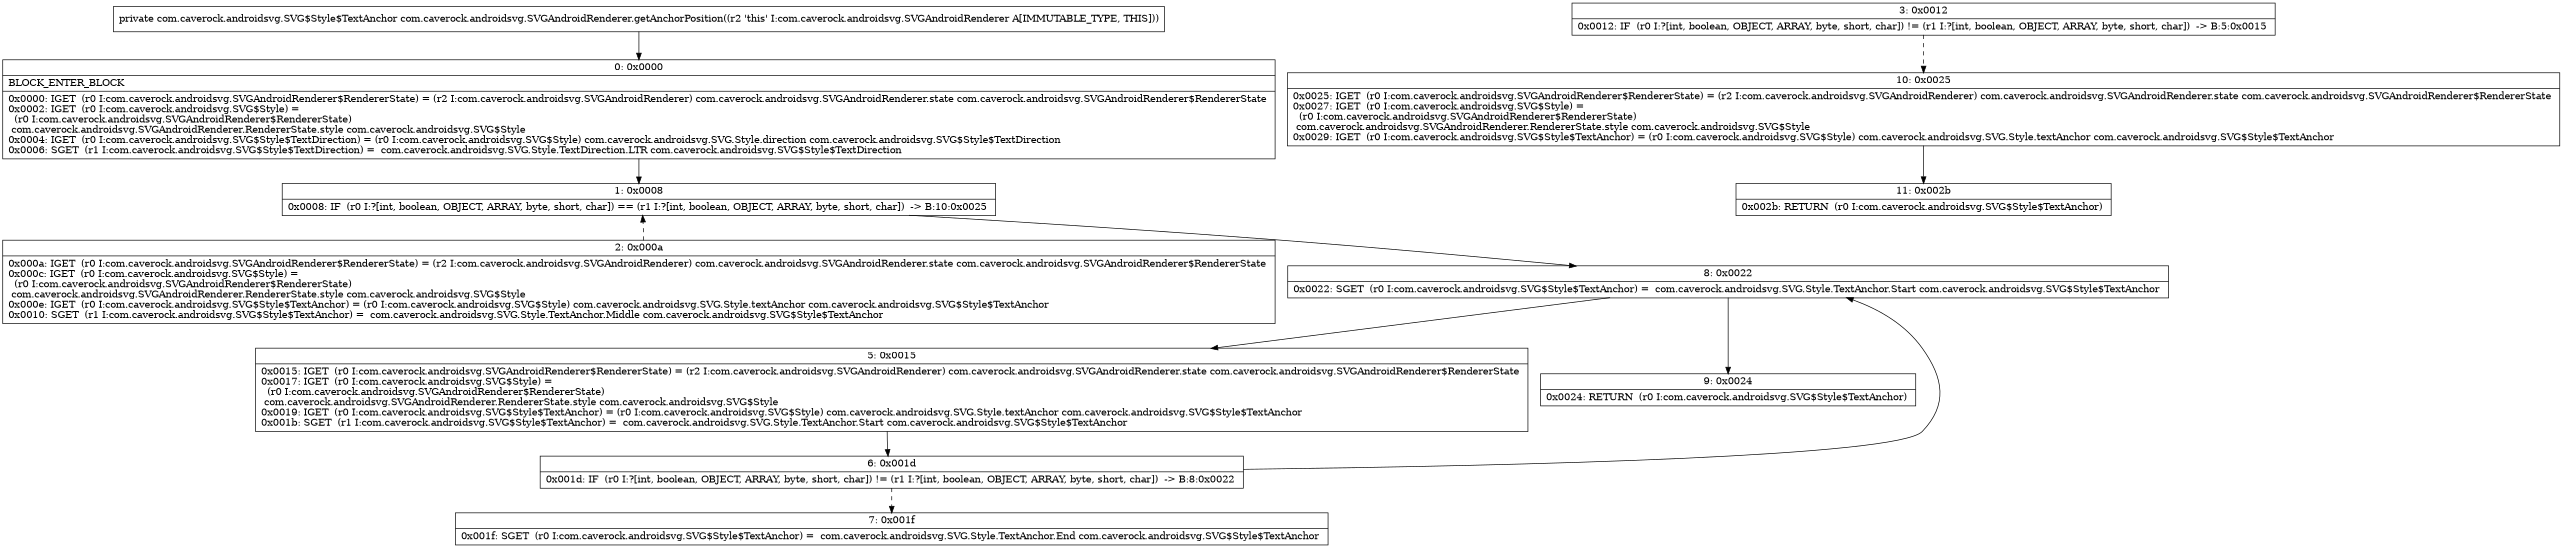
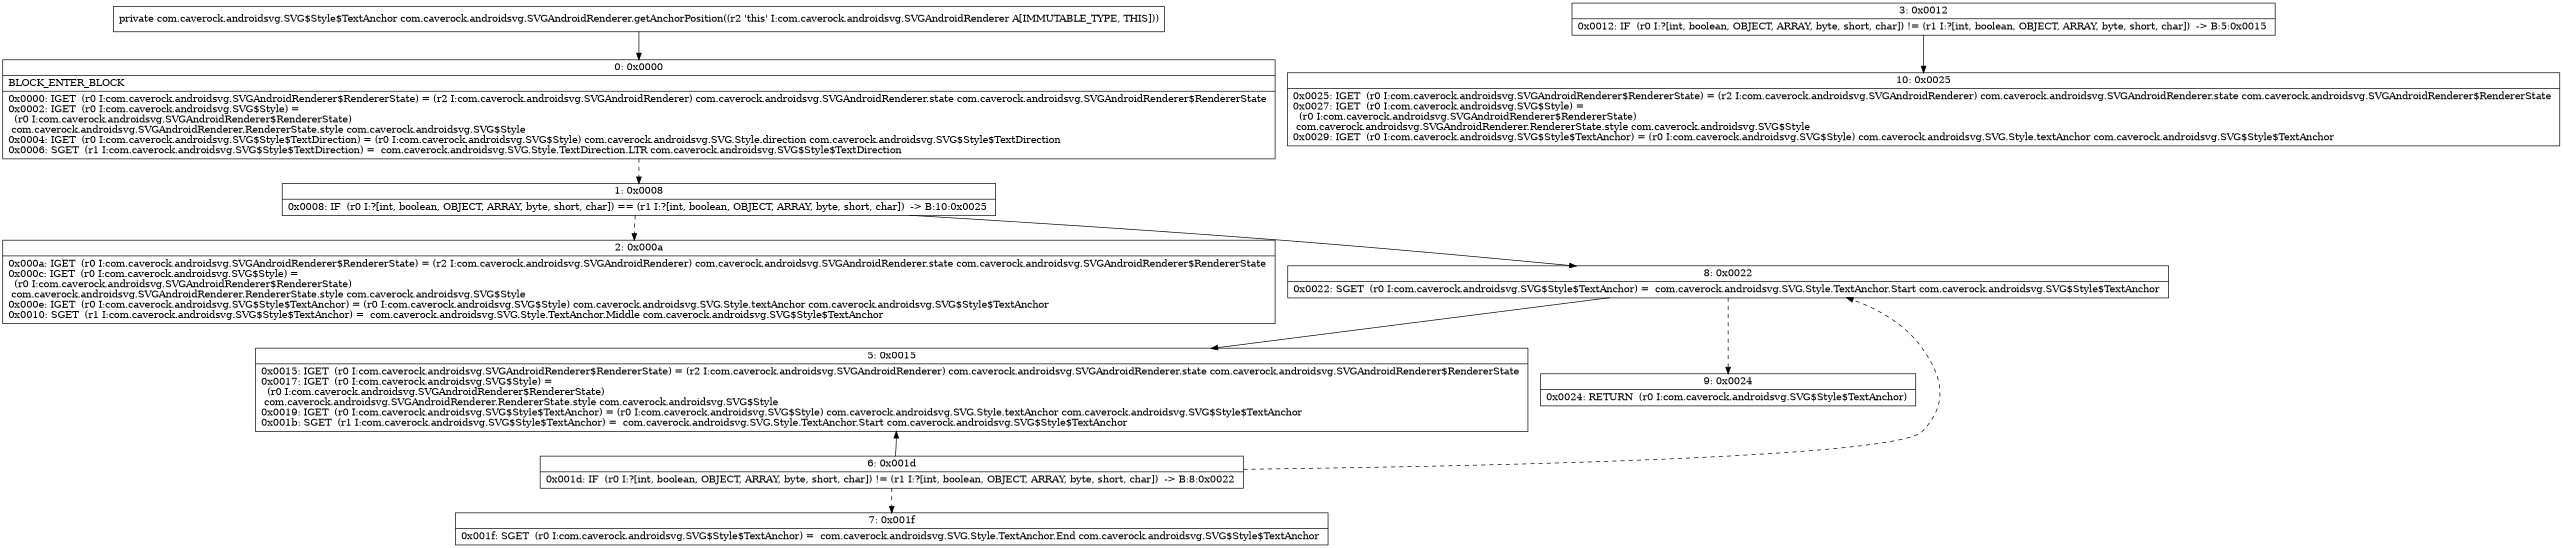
  digraph {
    node [shape=record]
    n1 [label="{0\:\ 0x0000|BLOCK_ENTER_BLOCK\l|0x0000: IGET  (r0 I:com.caverock.androidsvg.SVGAndroidRenderer$RendererState) = (r2 I:com.caverock.androidsvg.SVGAndroidRenderer) com.caverock.androidsvg.SVGAndroidRenderer.state com.caverock.androidsvg.SVGAndroidRenderer$RendererState \l0x0002: IGET  (r0 I:com.caverock.androidsvg.SVG$Style) = \l  (r0 I:com.caverock.androidsvg.SVGAndroidRenderer$RendererState)\l com.caverock.androidsvg.SVGAndroidRenderer.RendererState.style com.caverock.androidsvg.SVG$Style \l0x0004: IGET  (r0 I:com.caverock.androidsvg.SVG$Style$TextDirection) = (r0 I:com.caverock.androidsvg.SVG$Style) com.caverock.androidsvg.SVG.Style.direction com.caverock.androidsvg.SVG$Style$TextDirection \l0x0006: SGET  (r1 I:com.caverock.androidsvg.SVG$Style$TextDirection) =  com.caverock.androidsvg.SVG.Style.TextDirection.LTR com.caverock.androidsvg.SVG$Style$TextDirection \l}"]
    n2 [label="{1\:\ 0x0008|0x0008: IF  (r0 I:?[int, boolean, OBJECT, ARRAY, byte, short, char]) == (r1 I:?[int, boolean, OBJECT, ARRAY, byte, short, char])  \-\> B:10:0x0025 \l}"]
    n3 [label="{2\:\ 0x000a|0x000a: IGET  (r0 I:com.caverock.androidsvg.SVGAndroidRenderer$RendererState) = (r2 I:com.caverock.androidsvg.SVGAndroidRenderer) com.caverock.androidsvg.SVGAndroidRenderer.state com.caverock.androidsvg.SVGAndroidRenderer$RendererState \l0x000c: IGET  (r0 I:com.caverock.androidsvg.SVG$Style) = \l  (r0 I:com.caverock.androidsvg.SVGAndroidRenderer$RendererState)\l com.caverock.androidsvg.SVGAndroidRenderer.RendererState.style com.caverock.androidsvg.SVG$Style \l0x000e: IGET  (r0 I:com.caverock.androidsvg.SVG$Style$TextAnchor) = (r0 I:com.caverock.androidsvg.SVG$Style) com.caverock.androidsvg.SVG.Style.textAnchor com.caverock.androidsvg.SVG$Style$TextAnchor \l0x0010: SGET  (r1 I:com.caverock.androidsvg.SVG$Style$TextAnchor) =  com.caverock.androidsvg.SVG.Style.TextAnchor.Middle com.caverock.androidsvg.SVG$Style$TextAnchor \l}"]
    n4 [label="{8\:\ 0x0022|0x0022: SGET  (r0 I:com.caverock.androidsvg.SVG$Style$TextAnchor) =  com.caverock.androidsvg.SVG.Style.TextAnchor.Start com.caverock.androidsvg.SVG$Style$TextAnchor \l}"]
    n5 [label="{10\:\ 0x0025|0x0025: IGET  (r0 I:com.caverock.androidsvg.SVGAndroidRenderer$RendererState) = (r2 I:com.caverock.androidsvg.SVGAndroidRenderer) com.caverock.androidsvg.SVGAndroidRenderer.state com.caverock.androidsvg.SVGAndroidRenderer$RendererState \l0x0027: IGET  (r0 I:com.caverock.androidsvg.SVG$Style) = \l  (r0 I:com.caverock.androidsvg.SVGAndroidRenderer$RendererState)\l com.caverock.androidsvg.SVGAndroidRenderer.RendererState.style com.caverock.androidsvg.SVG$Style \l0x0029: IGET  (r0 I:com.caverock.androidsvg.SVG$Style$TextAnchor) = (r0 I:com.caverock.androidsvg.SVG$Style) com.caverock.androidsvg.SVG.Style.textAnchor com.caverock.androidsvg.SVG$Style$TextAnchor \l}"]
-   n6 [label="{11\:\ 0x002b|0x002b: RETURN  (r0 I:com.caverock.androidsvg.SVG$Style$TextAnchor) \l}"]
    n7 [label="{3\:\ 0x0012|0x0012: IF  (r0 I:?[int, boolean, OBJECT, ARRAY, byte, short, char]) != (r1 I:?[int, boolean, OBJECT, ARRAY, byte, short, char])  \-\> B:5:0x0015 \l}"]
    n8 [label="{5\:\ 0x0015|0x0015: IGET  (r0 I:com.caverock.androidsvg.SVGAndroidRenderer$RendererState) = (r2 I:com.caverock.androidsvg.SVGAndroidRenderer) com.caverock.androidsvg.SVGAndroidRenderer.state com.caverock.androidsvg.SVGAndroidRenderer$RendererState \l0x0017: IGET  (r0 I:com.caverock.androidsvg.SVG$Style) = \l  (r0 I:com.caverock.androidsvg.SVGAndroidRenderer$RendererState)\l com.caverock.androidsvg.SVGAndroidRenderer.RendererState.style com.caverock.androidsvg.SVG$Style \l0x0019: IGET  (r0 I:com.caverock.androidsvg.SVG$Style$TextAnchor) = (r0 I:com.caverock.androidsvg.SVG$Style) com.caverock.androidsvg.SVG.Style.textAnchor com.caverock.androidsvg.SVG$Style$TextAnchor \l0x001b: SGET  (r1 I:com.caverock.androidsvg.SVG$Style$TextAnchor) =  com.caverock.androidsvg.SVG.Style.TextAnchor.Start com.caverock.androidsvg.SVG$Style$TextAnchor \l}"]
    n9 [label="{6\:\ 0x001d|0x001d: IF  (r0 I:?[int, boolean, OBJECT, ARRAY, byte, short, char]) != (r1 I:?[int, boolean, OBJECT, ARRAY, byte, short, char])  \-\> B:8:0x0022 \l}"]
    n10 [label="{7\:\ 0x001f|0x001f: SGET  (r0 I:com.caverock.androidsvg.SVG$Style$TextAnchor) =  com.caverock.androidsvg.SVG.Style.TextAnchor.End com.caverock.androidsvg.SVG$Style$TextAnchor \l}"]
    n11 [label="{9\:\ 0x0024|0x0024: RETURN  (r0 I:com.caverock.androidsvg.SVG$Style$TextAnchor) \l}"]
    n12 [label="{private com.caverock.androidsvg.SVG$Style$TextAnchor com.caverock.androidsvg.SVGAndroidRenderer.getAnchorPosition((r2 'this' I:com.caverock.androidsvg.SVGAndroidRenderer A[IMMUTABLE_TYPE, THIS])) }"]
-   n1 -> n2
-   n3 -> n2 [style=dashed]
+   n1 -> n2 [style=dashed]
+   n2 -> n3 [style=dashed]
    n2 -> n4
    n4 -> n8
-   n4 -> n11
-   n5 -> n6
-   n7 -> n5 [style=dashed]
-   n8 -> n9
-   n9 -> n4
+   n4 -> n11 [style=dashed]
+   n7 -> n5 [style=solid]
+   n9 -> n8
+   n9 -> n4 [style=dashed]
    n9 -> n10 [style=dashed]
    n12 -> n1
  }
